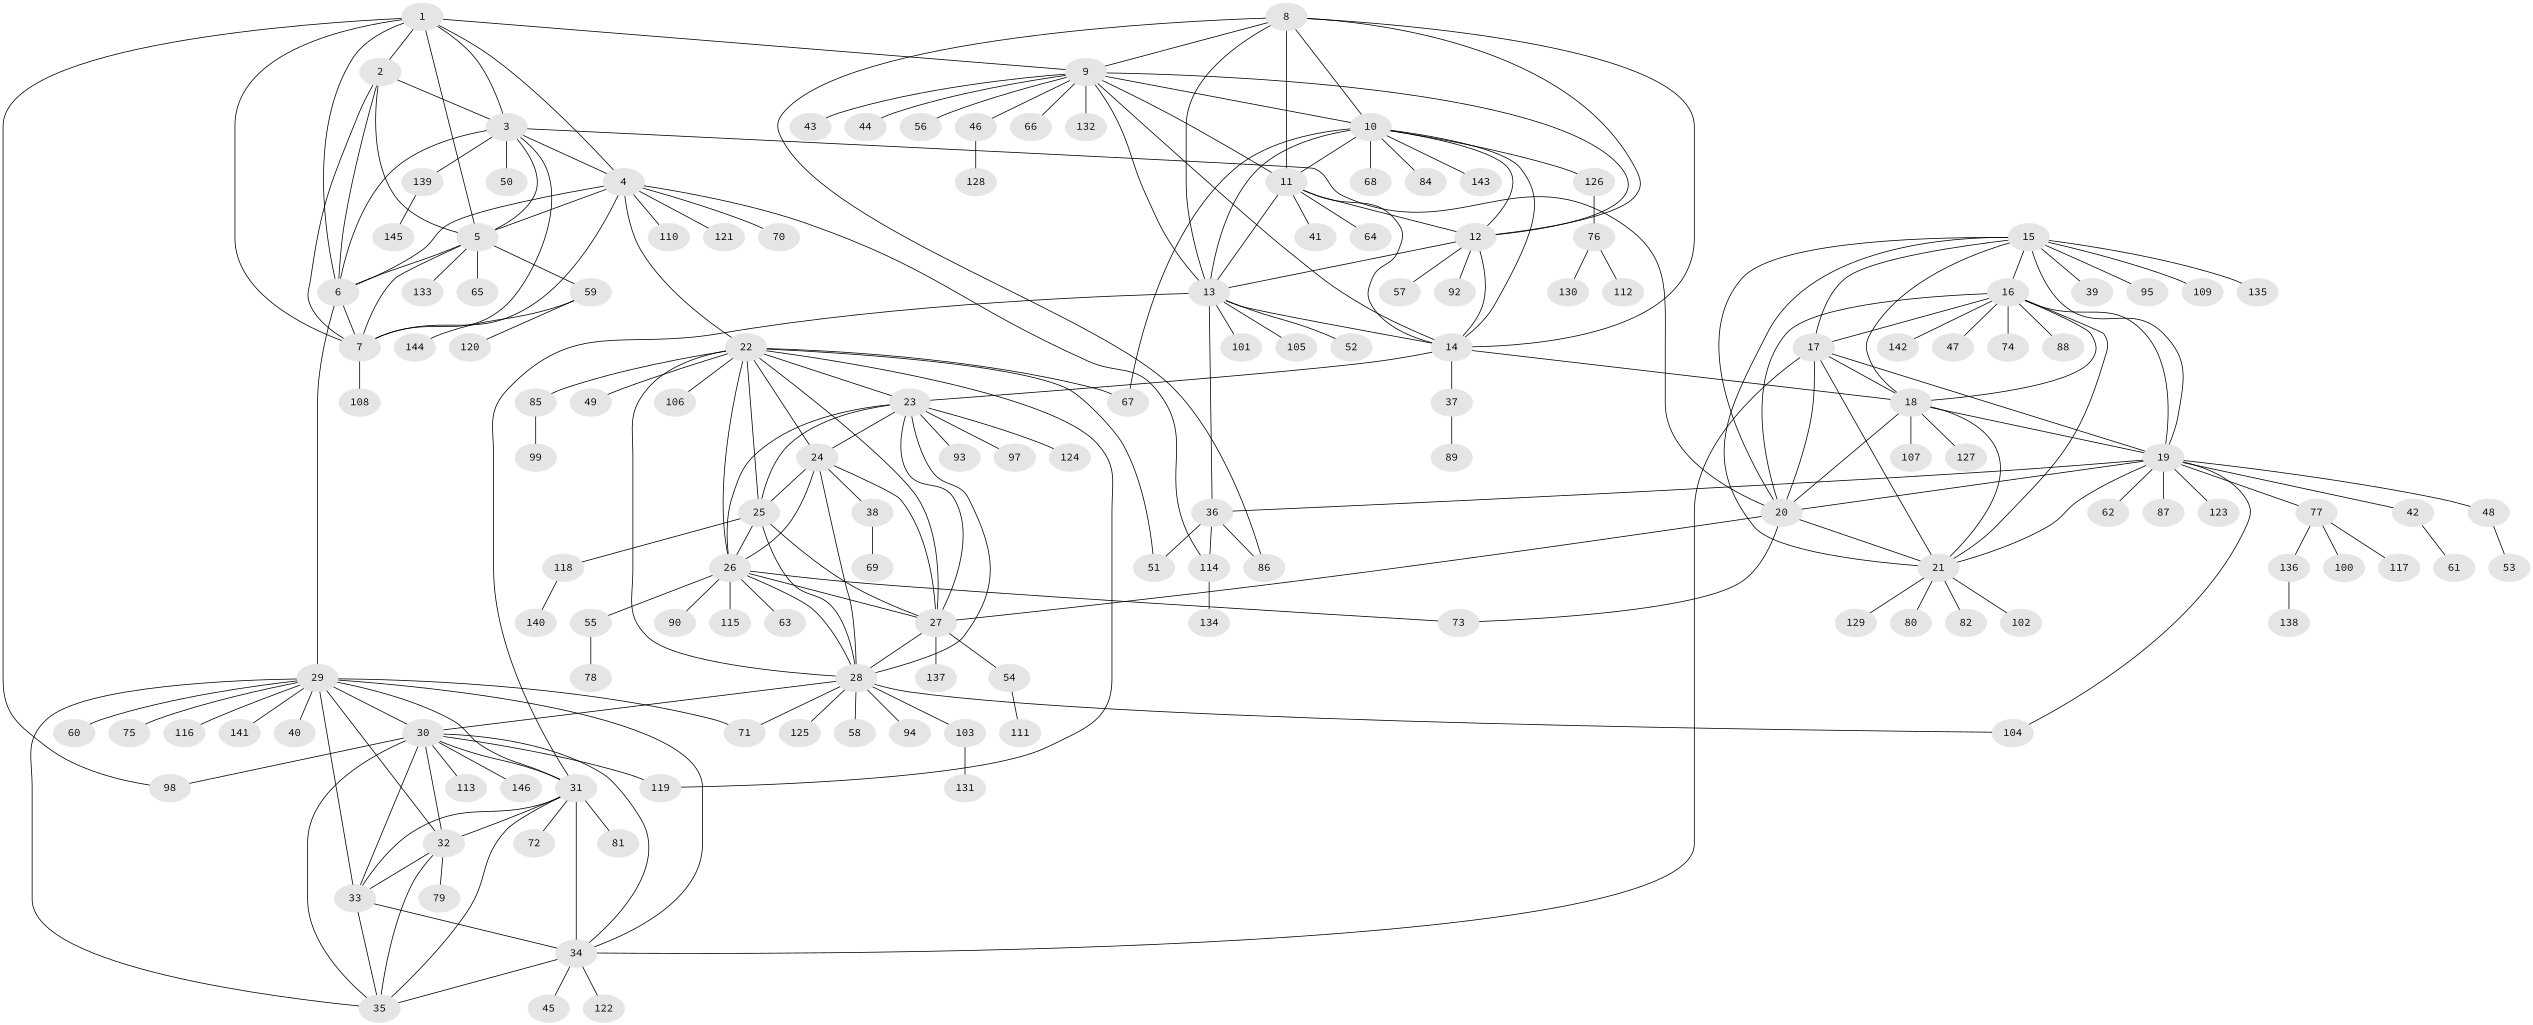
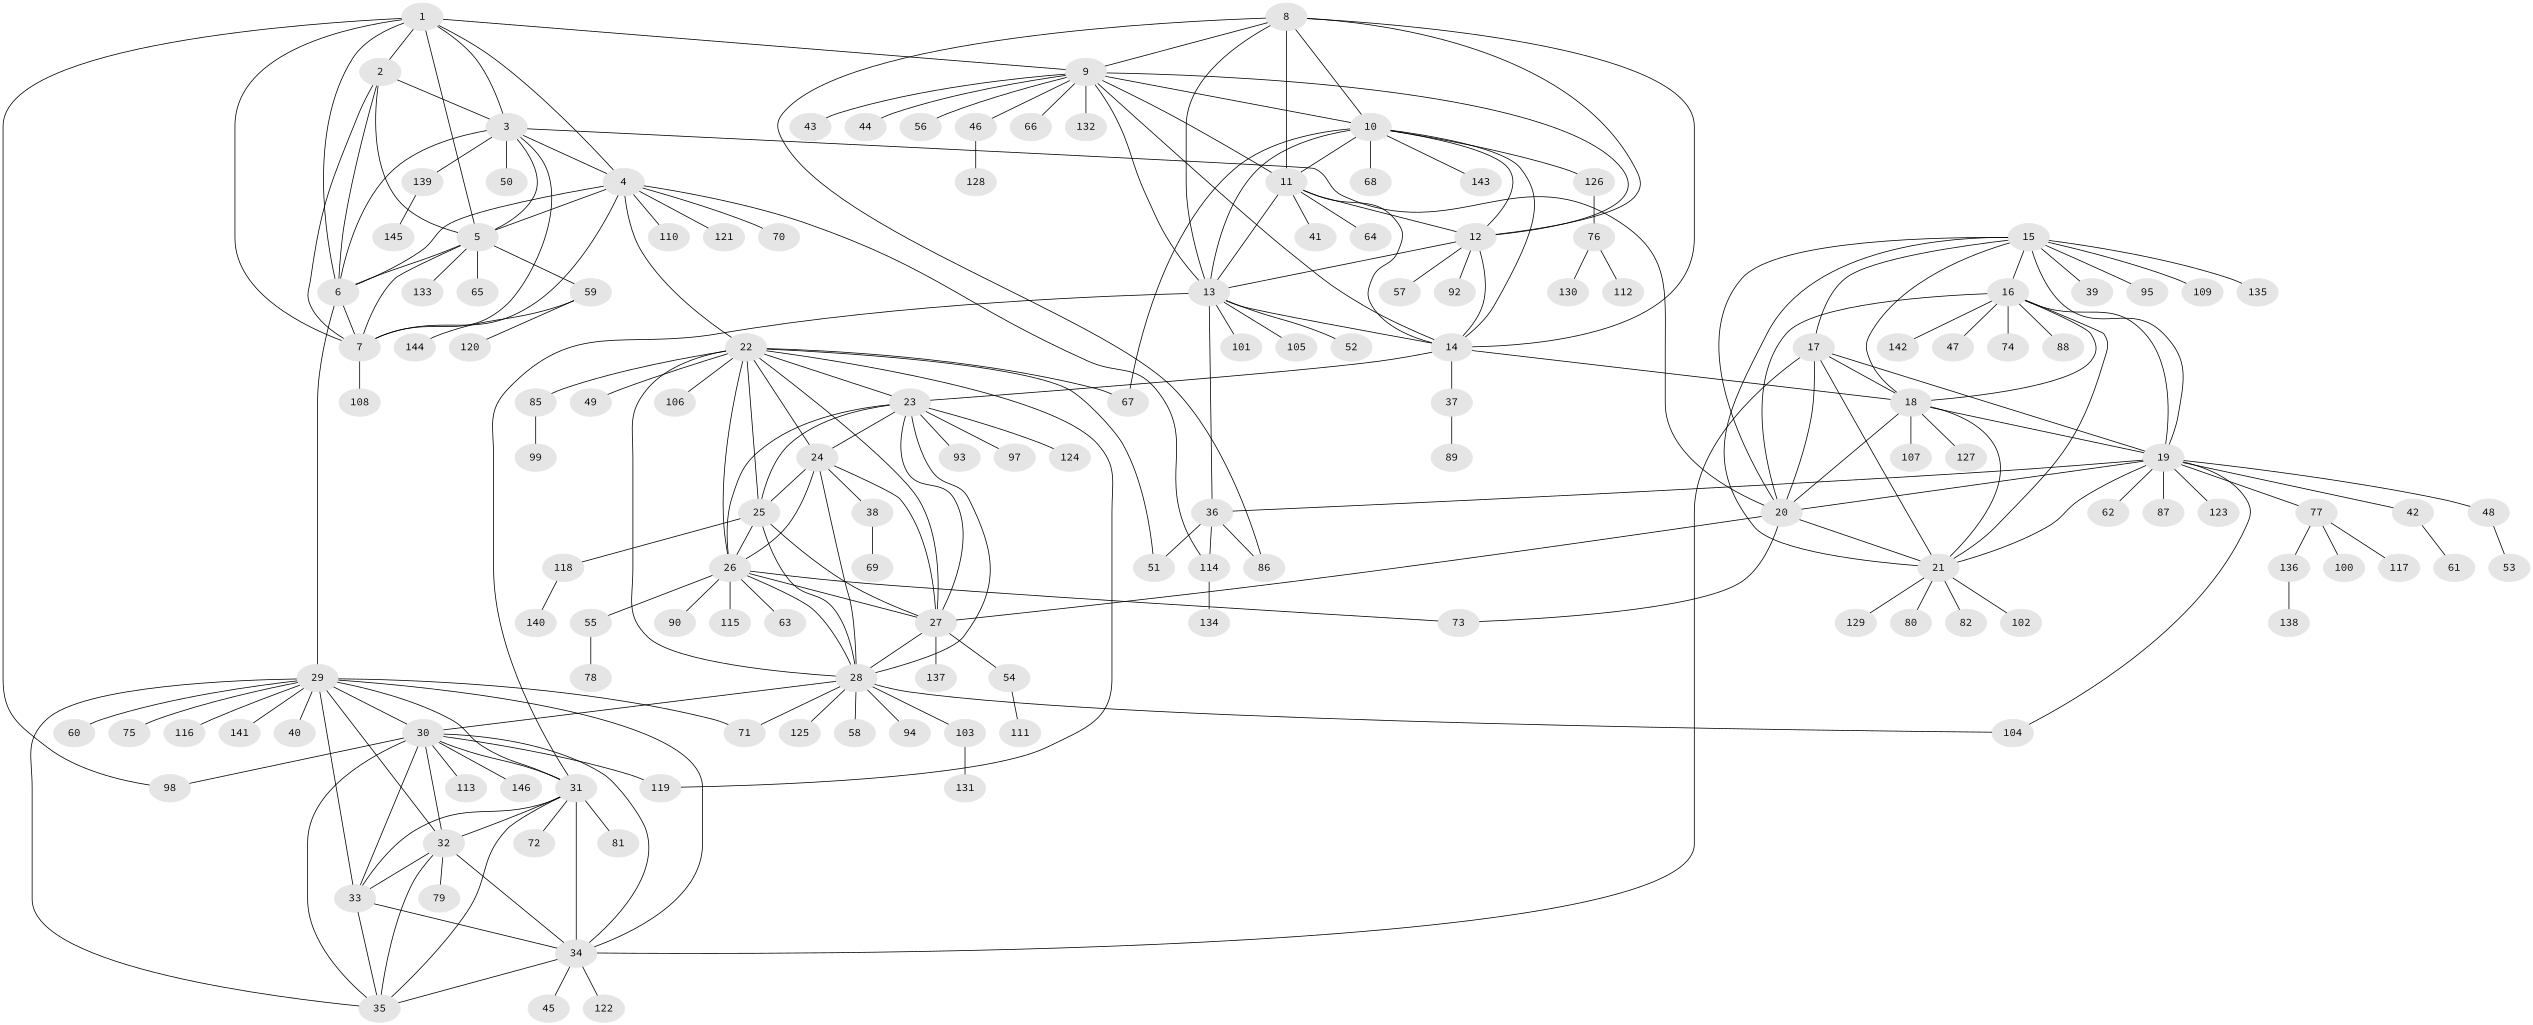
  graph {
    fontname="Source Code Pro"
    node [color=gray90 fontname="Source Code Pro" style=filled]
    edge [fontname="Source Code Pro"]
    1
    2
    3
    4
    5
    6
    7
    9
    98
    20
    50
    139
    22
    70
    110
    114
    121
    59
    65
    133
    29
    108
    10
    11
    12
    13
    14
    43
    44
    46
    56
    66
    132
    21
    27
    73
    145
    67
    23
    24
    25
    26
    28
    49
    51
    85
    106
    119
    134
    120
    144
    31
    34
    30
    71
    32
    33
    35
    40
    60
    75
    116
    141
    8
    86
    68
-   84
    126
    143
    41
    64
    57
    92
    36
    52
    101
    105
    18
    37
    76
    112
    130
    128
    72
    81
    19
    107
    127
    93
    97
    124
    89
    15
    16
    17
    39
    95
    109
    135
    47
    74
    88
    142
    42
    48
    62
    77
    87
    104
    123
    80
    82
    102
    129
    45
    122
    61
    53
    100
    117
    136
    54
    137
    38
    118
    55
    63
    90
    115
    58
    94
    103
    125
    99
    69
    140
    78
    111
    146
    113
    131
    79
    138
    1 -- 2
    1 -- 3
    1 -- 4
    1 -- 5
    1 -- 6
    1 -- 7
    1 -- 9
    1 -- 98
    2 -- 3
    2 -- 5
    2 -- 6
    2 -- 7
    3 -- 4
    3 -- 5
    3 -- 6
    3 -- 7
    3 -- 20
    3 -- 50
    3 -- 139
    4 -- 5
    4 -- 6
    4 -- 7
    4 -- 22
    4 -- 70
    4 -- 110
    4 -- 114
    4 -- 121
    5 -- 6
    5 -- 7
    5 -- 59
    5 -- 65
    5 -- 133
    6 -- 7
    6 -- 29
    7 -- 108
    9 -- 10
    9 -- 11
    9 -- 12
    9 -- 13
    9 -- 14
    9 -- 43
    9 -- 44
    9 -- 46
    9 -- 56
    9 -- 66
    9 -- 132
    20 -- 21
    20 -- 27
    20 -- 73
    139 -- 145
    22 -- 27
    22 -- 67
    22 -- 23
    22 -- 24
    22 -- 25
    22 -- 26
    22 -- 28
    22 -- 49
    22 -- 51
    22 -- 85
    22 -- 106
    22 -- 119
    114 -- 134
    59 -- 120
    59 -- 144
    29 -- 31
    29 -- 34
    29 -- 30
    29 -- 71
    29 -- 32
    29 -- 33
    29 -- 35
    29 -- 40
    29 -- 60
    29 -- 75
    29 -- 116
    29 -- 141
    10 -- 11
    10 -- 12
    10 -- 13
    10 -- 14
    10 -- 67
    10 -- 68
-   10 -- 84
    10 -- 126
    10 -- 143
    11 -- 12
    11 -- 13
    11 -- 14
    11 -- 41
    11 -- 64
    12 -- 13
    12 -- 14
    12 -- 57
    12 -- 92
    13 -- 14
    13 -- 31
    13 -- 36
    13 -- 52
    13 -- 101
    13 -- 105
    14 -- 23
    14 -- 18
    14 -- 37
    46 -- 128
    21 -- 80
    21 -- 82
    21 -- 102
    21 -- 129
    27 -- 28
    27 -- 54
    27 -- 137
    23 -- 27
    23 -- 24
    23 -- 25
    23 -- 26
    23 -- 28
    23 -- 93
    23 -- 97
    23 -- 124
    24 -- 27
    24 -- 25
    24 -- 26
    24 -- 28
    24 -- 38
    25 -- 27
    25 -- 26
    25 -- 28
    25 -- 118
    26 -- 27
    26 -- 73
    26 -- 28
    26 -- 55
    26 -- 63
    26 -- 90
    26 -- 115
    28 -- 30
    28 -- 71
    28 -- 104
    28 -- 58
    28 -- 94
    28 -- 103
    28 -- 125
    85 -- 99
    31 -- 34
    31 -- 32
    31 -- 33
    31 -- 35
    31 -- 72
    31 -- 81
    34 -- 35
    34 -- 45
    34 -- 122
    30 -- 98
    30 -- 119
    30 -- 31
    30 -- 34
    30 -- 32
    30 -- 33
    30 -- 35
    30 -- 146
    30 -- 113
+   32 -- 34
    32 -- 33
    32 -- 35
    32 -- 79
    33 -- 34
    33 -- 35
    8 -- 9
    8 -- 10
    8 -- 11
    8 -- 12
    8 -- 13
    8 -- 14
    8 -- 86
    126 -- 76
    36 -- 114
    36 -- 51
    36 -- 86
    18 -- 20
    18 -- 21
    18 -- 19
    18 -- 107
    18 -- 127
    37 -- 89
    76 -- 112
    76 -- 130
    19 -- 20
    19 -- 21
    19 -- 36
    19 -- 42
    19 -- 48
    19 -- 62
    19 -- 77
    19 -- 87
    19 -- 104
    19 -- 123
    15 -- 20
    15 -- 21
    15 -- 18
    15 -- 19
    15 -- 16
    15 -- 17
    15 -- 39
    15 -- 95
    15 -- 109
    15 -- 135
    16 -- 20
    16 -- 21
    16 -- 18
    16 -- 19
-   16 -- 17
    16 -- 47
    16 -- 74
    16 -- 88
    16 -- 142
    17 -- 20
    17 -- 21
    17 -- 34
    17 -- 18
    17 -- 19
    42 -- 61
    48 -- 53
    77 -- 100
    77 -- 117
    77 -- 136
    136 -- 138
    54 -- 111
    38 -- 69
    118 -- 140
    55 -- 78
    103 -- 131
  }
